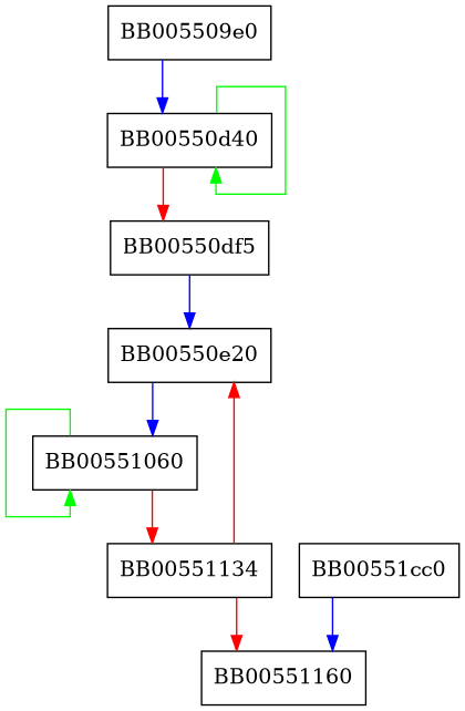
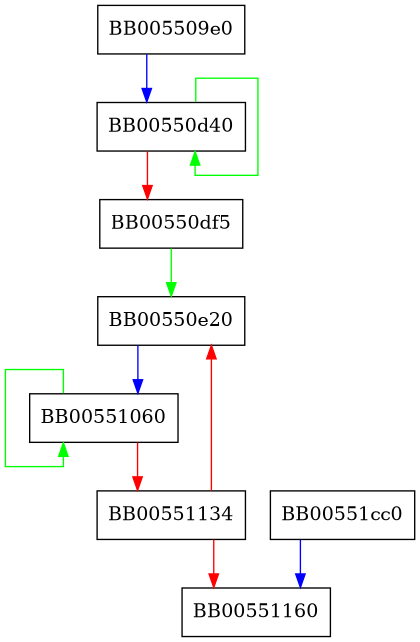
  digraph {
    splines=ortho
    node [shape=box]
    edge [color=blue]
    BB005509e0
    BB00550d40
    BB00550df5
    BB00550e20
    BB00551060
    BB00551134
    BB00551160
    BB00551cc0
    BB005509e0 -> BB00550d40
    BB00550d40 -> BB00550d40 [color=green]
    BB00550d40 -> BB00550df5 [color=red]
-   BB00550df5 -> BB00550e20
+   BB00550df5 -> BB00550e20 [color=green]
    BB00550e20 -> BB00551060
    BB00551060 -> BB00551060 [color=green]
    BB00551060 -> BB00551134 [color=red]
    BB00551134 -> BB00550e20 [color=red]
    BB00551134 -> BB00551160 [color=red]
    BB00551cc0 -> BB00551160
  }
